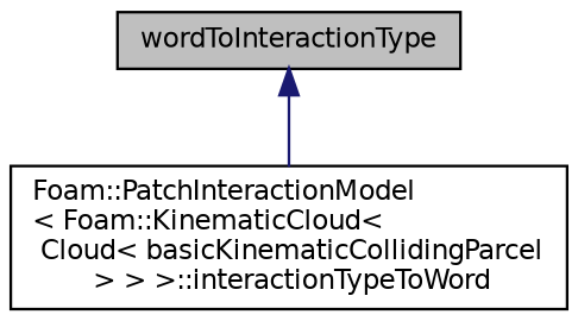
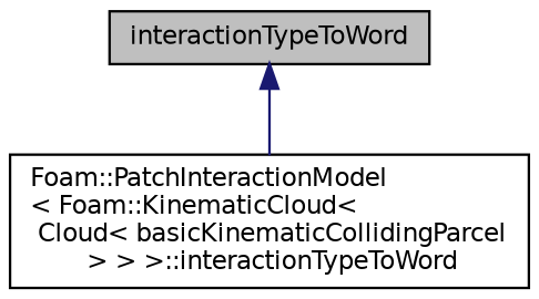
  digraph {
    rankdir=TB
    node [color=black fontname=Helvetica fontsize=10 shape=record]
-   n1 [fillcolor=grey75 fontcolor=black height=0.2 label=wordToInteractionType style=filled width=0.4]
+   n1 [fillcolor=grey75 fontcolor=black height=0.2 label=interactionTypeToWord style=filled width=0.4]
    n2 [height=0.2 label="Foam::PatchInteractionModel\l\< Foam::KinematicCloud\<\l Cloud\< basicKinematicCollidingParcel\l \> \> \>::interactionTypeToWord" width=0.4]
    n1 -> n2 [color=midnightblue dir=back fontname=Helvetica fontsize=10 labelfontname=Helvetica labelfontsize=10 style=solid]
  }
